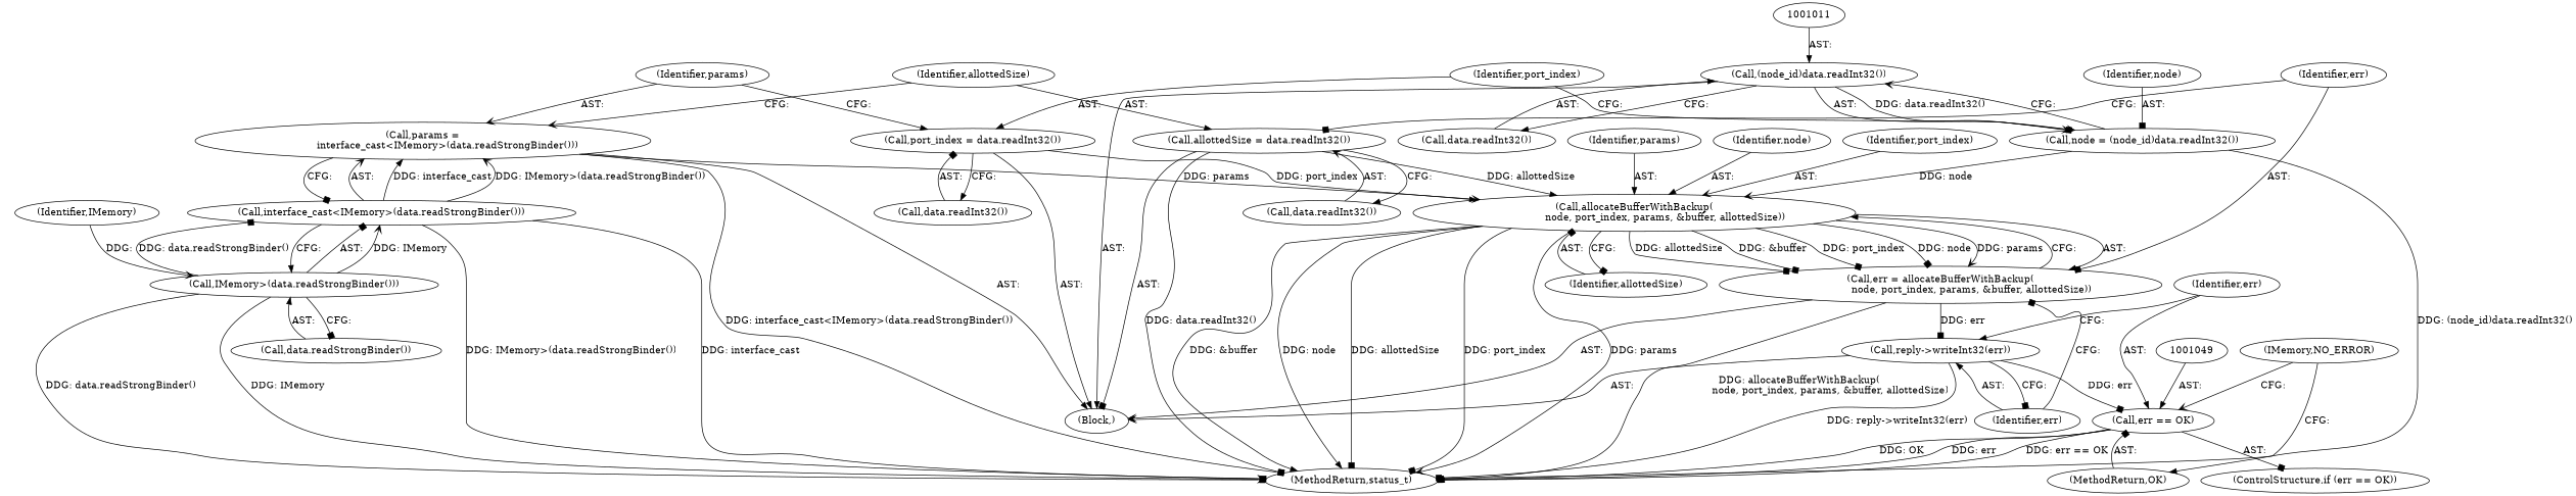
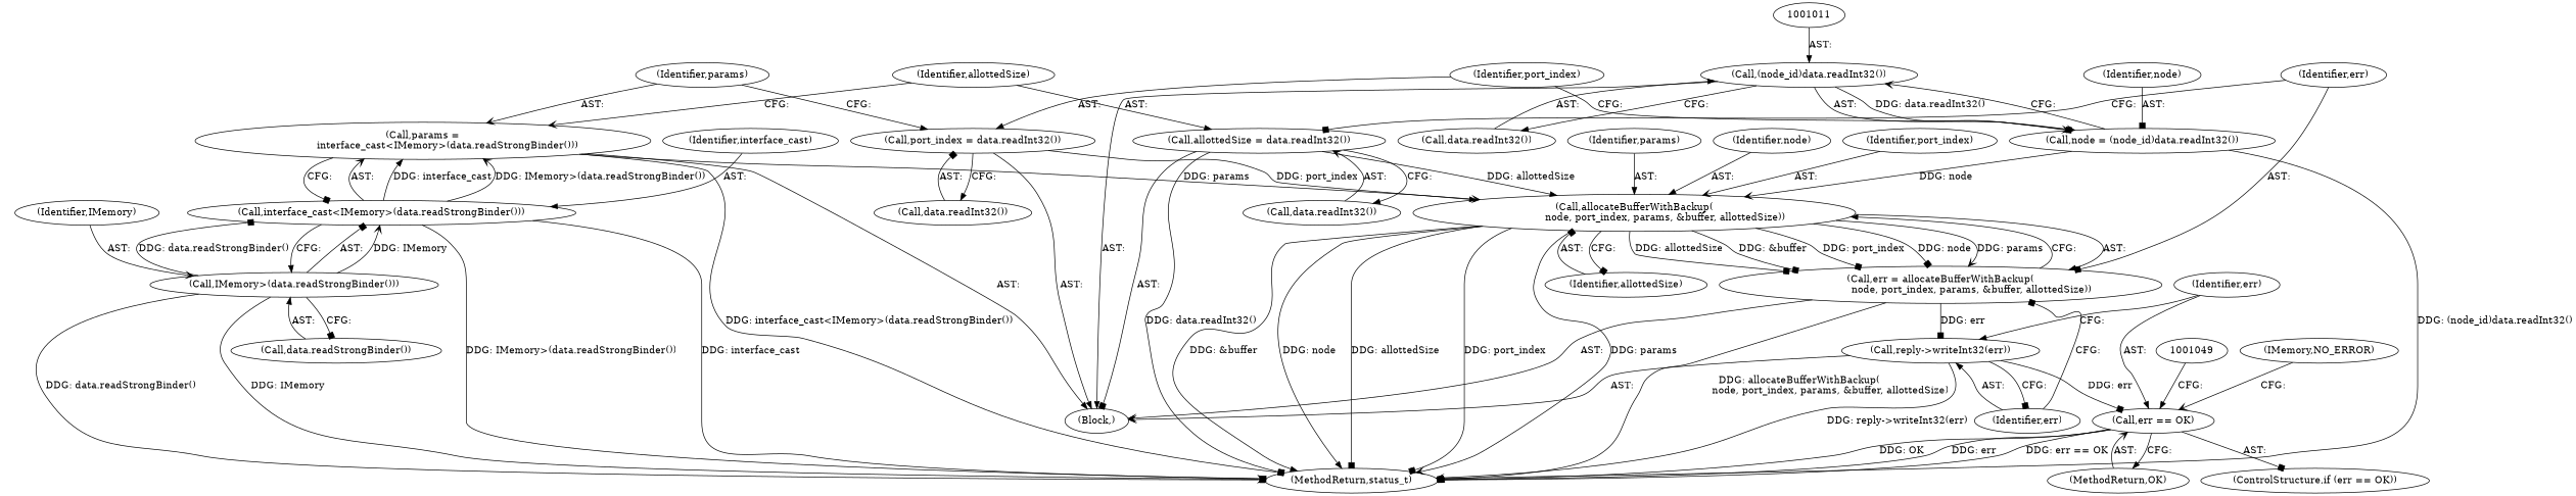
  digraph {
    edge [arrowhead=normal]
    n1 [label="(Call,allocateBufferWithBackup(\n                    node, port_index, params, &buffer, allottedSize))"]
    n2 [label="(Call,err = allocateBufferWithBackup(\n                    node, port_index, params, &buffer, allottedSize))"]
    n3 [label="(MethodReturn,status_t)"]
    n4 [label="(Identifier,allottedSize)"]
    n5 [label="(Block,)"]
    n6 [label="(Call,reply->writeInt32(err))"]
    n7 [label="(Call,node = (node_id)data.readInt32())"]
    n8 [label="(Call,(node_id)data.readInt32())"]
    n9 [label="(Call,data.readInt32())"]
    n10 [label="(Call,port_index = data.readInt32())"]
    n11 [label="(Call,data.readInt32())"]
    n12 [label="(Call,params =\n                interface_cast<IMemory>(data.readStrongBinder()))"]
    n13 [label="(Call,interface_cast<IMemory>(data.readStrongBinder()))"]
    n14 [label="(Call,IMemory>(data.readStrongBinder()))"]
    n15 [label="(Call,data.readStrongBinder())"]
    n16 [label="(Call,allottedSize = data.readInt32())"]
    n17 [label="(Call,data.readInt32())"]
    n18 [label="(Call,err == OK)"]
    n19 [label="(Identifier,err)"]
    n20 [label="(ControlStructure,if (err == OK))"]
    n21 [label="(MethodReturn,OK)"]
    n22 [label="(Identifier,allottedSize)"]
    n23 [label="(Identifier,port_index)"]
+   n24 [label="(Identifier,interface_cast)"]
    n25 [label="(Identifier,err)"]
    n26 [label="(Identifier,params)"]
    n27 [label="(Identifier,node)"]
    n28 [label="(Identifier,IMemory)"]
    n29 [label="(Identifier,err)"]
    n30 [label="(Identifier,params)"]
    n31 [label="(Identifier,node)"]
    n32 [label="(Identifier,port_index)"]
    n33 [label="(IMemory,NO_ERROR)"]
    1001011
    1001049
    n1 -> n2 [label="AST: "]
    n1 -> n2 [arrowhead=box label="DDG: allottedSize"]
    n1 -> n2 [arrowhead=box label="DDG: &buffer"]
    n1 -> n2 [arrowhead=box label="DDG: port_index"]
    n1 -> n2 [arrowhead=box label="DDG: node"]
    n1 -> n2 [arrowhead=vee label="DDG: params"]
    n1 -> n3 [arrowhead=vee label="DDG: params"]
    n1 -> n3 [arrowhead=box label="DDG: port_index"]
    n1 -> n3 [label="DDG: &buffer"]
    n1 -> n3 [label="DDG: node"]
    n1 -> n3 [arrowhead=box label="DDG: allottedSize"]
    n1 -> n4 [arrowhead=box label="CFG: "]
    n2 -> n1 [label="CFG: "]
    n2 -> n3 [arrowhead=box label="DDG: allocateBufferWithBackup(\n                    node, port_index, params, &buffer, allottedSize)"]
    n2 -> n5 [arrowhead=vee label="AST: "]
    n2 -> n6 [arrowhead=box label="DDG: err"]
    n4 -> n1 [arrowhead=box label="AST: "]
-   n6 -> n3 [arrowhead=box label="DDG: reply->writeInt32(err)"]
+   n6 -> n3 [arrowhead=vee label="DDG: reply->writeInt32(err)"]
    n6 -> n5 [arrowhead=vee label="AST: "]
    n6 -> n18 [arrowhead=box label="DDG: err"]
    n6 -> n19 [arrowhead=box label="CFG: "]
    n7 -> n1 [arrowhead=vee label="DDG: node"]
    n7 -> n3 [label="DDG: (node_id)data.readInt32()"]
    n7 -> n8 [arrowhead=vee label="CFG: "]
    n8 -> n5 [label="AST: "]
    n8 -> n7 [arrowhead=box label="AST: "]
    n8 -> n7 [arrowhead=vee label="DDG: data.readInt32()"]
    n8 -> n9 [label="CFG: "]
    n9 -> n8 [label="AST: "]
    n10 -> n1 [label="DDG: port_index"]
    n10 -> n5 [label="AST: "]
    n10 -> n11 [label="CFG: "]
    n11 -> n10 [arrowhead=box label="AST: "]
    n12 -> n1 [arrowhead=vee label="DDG: params"]
    n12 -> n3 [arrowhead=box label="DDG: interface_cast<IMemory>(data.readStrongBinder())"]
    n12 -> n5 [label="AST: "]
    n12 -> n13 [arrowhead=box label="CFG: "]
    n13 -> n3 [arrowhead=vee label="DDG: interface_cast"]
    n13 -> n3 [arrowhead=box label="DDG: IMemory>(data.readStrongBinder())"]
    n13 -> n12 [arrowhead=vee label="AST: "]
    n13 -> n12 [label="DDG: interface_cast"]
    n13 -> n12 [arrowhead=vee label="DDG: IMemory>(data.readStrongBinder())"]
    n13 -> n14 [label="CFG: "]
    n14 -> n3 [arrowhead=box label="DDG: data.readStrongBinder()"]
    n14 -> n3 [arrowhead=vee label="DDG: IMemory"]
    n14 -> n13 [arrowhead=box label="AST: "]
    n14 -> n13 [arrowhead=vee label="DDG: IMemory"]
    n14 -> n13 [arrowhead=box label="DDG: data.readStrongBinder()"]
    n14 -> n15 [arrowhead=box label="CFG: "]
    n15 -> n14 [label="AST: "]
    n16 -> n1 [label="DDG: allottedSize"]
    n16 -> n3 [arrowhead=box label="DDG: data.readInt32()"]
    n16 -> n5 [arrowhead=box label="AST: "]
    n16 -> n17 [label="CFG: "]
    n17 -> n16 [arrowhead=vee label="AST: "]
    n18 -> n3 [arrowhead=box label="DDG: OK"]
    n18 -> n3 [arrowhead=box label="DDG: err"]
    n18 -> n3 [label="DDG: err == OK"]
    n18 -> n20 [arrowhead=box label="AST: "]
-   n33 -> n21 [label="CFG: "]
+   n18 -> n21 [label="CFG: "]
    n19 -> n2 [arrowhead=box label="CFG: "]
    n19 -> n6 [label="AST: "]
-   n21 -> n18 [arrowhead=box label="AST: "]
+   n21 -> n18 [arrowhead=vee label="AST: "]
    n22 -> n12 [arrowhead=vee label="CFG: "]
    n22 -> n16 [label="AST: "]
    n23 -> n7 [arrowhead=vee label="CFG: "]
    n23 -> n10 [label="AST: "]
+   n24 -> n13 [label="AST: "]
    n25 -> n6 [label="CFG: "]
    n25 -> n18 [label="AST: "]
    n26 -> n1 [label="AST: "]
    n27 -> n1 [label="AST: "]
-   n28 -> n14 [arrowhead=vee label="DDG: "]
+   n28 -> n14 [arrowhead=vee label="AST: "]
    n29 -> n2 [arrowhead=box label="AST: "]
    n29 -> n16 [arrowhead=box label="CFG: "]
    n30 -> n10 [label="CFG: "]
    n30 -> n12 [arrowhead=vee label="AST: "]
    n31 -> n7 [arrowhead=box label="AST: "]
    n32 -> n1 [arrowhead=vee label="AST: "]
    n33 -> n18 [arrowhead=vee label="CFG: "]
    1001011 -> n8 [label="AST: "]
-   1001049 -> n18 [label="AST: "]
+   1001049 -> n18 [label="CFG: "]
  }
